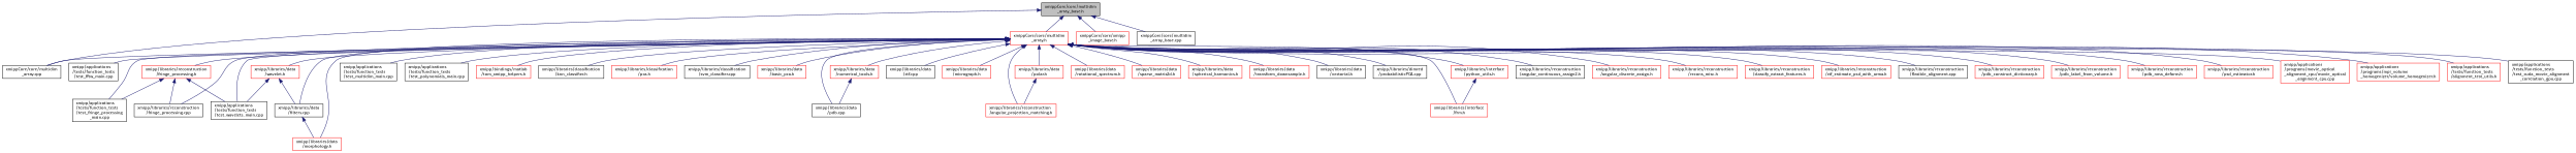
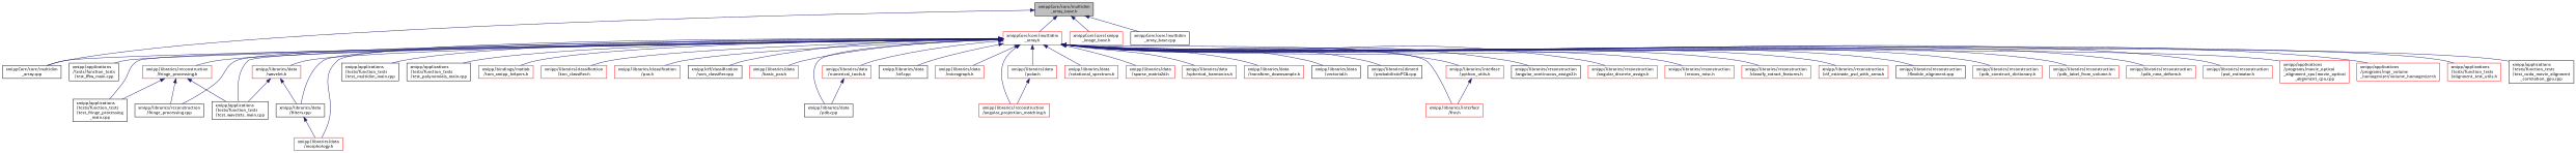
  digraph {
    fontname="Fira Sans"
    node [color=red fillcolor=white fontname="Fira Sans" fontsize=10 shape=record style=filled]
    edge [color=midnightblue dir=back fontname="Fira Sans" fontsize=10 labelfontname=Helvetica labelfontsize=10 style=solid]
    n1 [color=black fillcolor=grey75 fontcolor=black height=0.2 label="xmippCore/core/multidim\l_array_base.h" width=0.4]
    n2 [height=0.2 label="xmippCore/core/multidim\l_array.h" width=0.4]
    n3 [color=black height=0.2 label="xmippCore/core/multidim\l_array.cpp" width=0.4]
    n4 [height=0.2 label="xmippCore/core/xmipp\l_image_base.h" width=0.4]
    n5 [color=black height=0.2 label="xmippCore/core/multidim\l_array_base.cpp" width=0.4]
    n6 [height=0.2 label="xmipp/applications\l/programs/movie_optical\l_alignment_cpu/movie_optical\l_alignment_cpu.cpp" width=0.4]
    n7 [height=0.2 label="xmipp/applications\l/programs/mpi_volume\l_homogenizer/volume_homogenizer.h" width=0.4]
    n8 [height=0.2 label="xmipp/applications\l/tests/function_tests\l/alignment_test_utils.h" width=0.4]
    n9 [color=black height=0.2 label="xmipp/applications\l/tests/function_tests\l/test_cuda_movie_alignment\l_correlation_gpu.cpp" width=0.4]
    n10 [color=black height=0.2 label="xmipp/applications\l/tests/function_tests\l/test_fftw_main.cpp" width=0.4]
    n11 [color=black height=0.2 label="xmipp/applications\l/tests/function_tests\l/test_fringe_processing\l_main.cpp" width=0.4]
    n12 [color=black height=0.2 label="xmipp/applications\l/tests/function_tests\l/test_multidim_main.cpp" width=0.4]
    n13 [color=black height=0.2 label="xmipp/applications\l/tests/function_tests\l/test_polynomials_main.cpp" width=0.4]
    n14 [color=black height=0.2 label="xmipp/applications\l/tests/function_tests\l/test_wavelets_main.cpp" width=0.4]
    n15 [height=0.2 label="xmipp/bindings/matlab\l/tom_xmipp_helpers.h" width=0.4]
-   n16 [color=black height=0.2 label="xmipp/libraries/classification\l/knn_classifier.h" width=0.4]
+   n16 [height=0.2 label="xmipp/libraries/classification\l/knn_classifier.h" width=0.4]
    n17 [height=0.2 label="xmipp/libraries/classification\l/pca.h" width=0.4]
-   n18 [color=black height=0.2 label="xmipp/libraries/classification\l/svm_classifier.cpp" width=0.4]
+   n18 [color=black height=0.2 label="xmipp/ctf/classification\l/svm_classifier.cpp" width=0.4]
    n19 [height=0.2 label="xmipp/libraries/data\l/basic_pca.h" width=0.4]
    n20 [height=0.2 label="xmipp/libraries/data\l/numerical_tools.h" width=0.4]
    n21 [color=black height=0.2 label="xmipp/libraries/data\l/pdb.cpp" width=0.4]
    n22 [color=black height=0.2 label="xmipp/libraries/data\l/ctf.cpp" width=0.4]
    n23 [color=black height=0.2 label="xmipp/libraries/data\l/filters.cpp" width=0.4]
    n24 [height=0.2 label="xmipp/libraries/data\l/morphology.h" width=0.4]
    n25 [height=0.2 label="xmipp/libraries/data\l/wavelet.h" width=0.4]
    n26 [height=0.2 label="xmipp/libraries/data\l/micrograph.h" width=0.4]
    n27 [height=0.2 label="xmipp/libraries/data\l/polar.h" width=0.4]
    n28 [height=0.2 label="xmipp/libraries/reconstruction\l/angular_projection_matching.h" width=0.4]
    n29 [height=0.2 label="xmipp/libraries/data\l/rotational_spectrum.h" width=0.4]
    n30 [height=0.2 label="xmipp/libraries/data\l/sparse_matrix2d.h" width=0.4]
    n31 [height=0.2 label="xmipp/libraries/data\l/spherical_harmonics.h" width=0.4]
    n32 [height=0.2 label="xmipp/libraries/data\l/transform_downsample.h" width=0.4]
    n33 [color=black height=0.2 label="xmipp/libraries/data\l/vectorial.h" width=0.4]
    n34 [color=black height=0.2 label="xmipp/libraries/dimred\l/probabilisticPCA.cpp" width=0.4]
    n35 [height=0.2 label="xmipp/libraries/interface\l/python_utils.h" width=0.4]
    n36 [height=0.2 label="xmipp/libraries/interface\l/frm.h" width=0.4]
    n37 [color=black height=0.2 label="xmipp/libraries/reconstruction\l/angular_continuous_assign2.h" width=0.4]
    n38 [height=0.2 label="xmipp/libraries/reconstruction\l/angular_discrete_assign.h" width=0.4]
    n39 [height=0.2 label="xmipp/libraries/reconstruction\l/recons_misc.h" width=0.4]
    n40 [height=0.2 label="xmipp/libraries/reconstruction\l/classify_extract_features.h" width=0.4]
    n41 [height=0.2 label="xmipp/libraries/reconstruction\l/ctf_estimate_psd_with_arma.h" width=0.4]
    n42 [height=0.2 label="xmipp/libraries/reconstruction\l/fringe_processing.h" width=0.4]
    n43 [color=black height=0.2 label="xmipp/libraries/reconstruction\l/fringe_processing.cpp" width=0.4]
    n44 [color=black height=0.2 label="xmipp/libraries/reconstruction\l/flexible_alignment.cpp" width=0.4]
    n45 [height=0.2 label="xmipp/libraries/reconstruction\l/pdb_construct_dictionary.h" width=0.4]
    n46 [height=0.2 label="xmipp/libraries/reconstruction\l/pdb_label_from_volume.h" width=0.4]
    n47 [height=0.2 label="xmipp/libraries/reconstruction\l/pdb_nma_deform.h" width=0.4]
    n48 [height=0.2 label="xmipp/libraries/reconstruction\l/psd_estimator.h" width=0.4]
    n1 -> n2
    n1 -> n3
    n1 -> n4
    n1 -> n5
    n2 -> n3
    n2 -> n6
    n2 -> n7
    n2 -> n8
    n2 -> n9
    n2 -> n10
    n2 -> n11
    n2 -> n12
    n2 -> n13
    n2 -> n14
    n2 -> n15
    n2 -> n16
    n2 -> n17
    n2 -> n18
    n2 -> n19
    n2 -> n20
    n2 -> n21
    n2 -> n22
    n2 -> n23
    n2 -> n24
    n2 -> n25
    n2 -> n26
    n2 -> n27
    n2 -> n28
    n2 -> n29
    n2 -> n30
    n2 -> n31
    n2 -> n32
    n2 -> n33
    n2 -> n34
    n2 -> n35
    n2 -> n36
    n2 -> n37
    n2 -> n38
    n2 -> n39
    n2 -> n40
    n2 -> n41
    n2 -> n42
    n2 -> n43
    n2 -> n44
    n2 -> n45
    n2 -> n46
    n2 -> n47
    n2 -> n48
    n20 -> n21
    n23 -> n24
    n25 -> n14
    n25 -> n23
    n27 -> n28
    n35 -> n36
    n42 -> n11
    n42 -> n14
    n42 -> n43
  }
